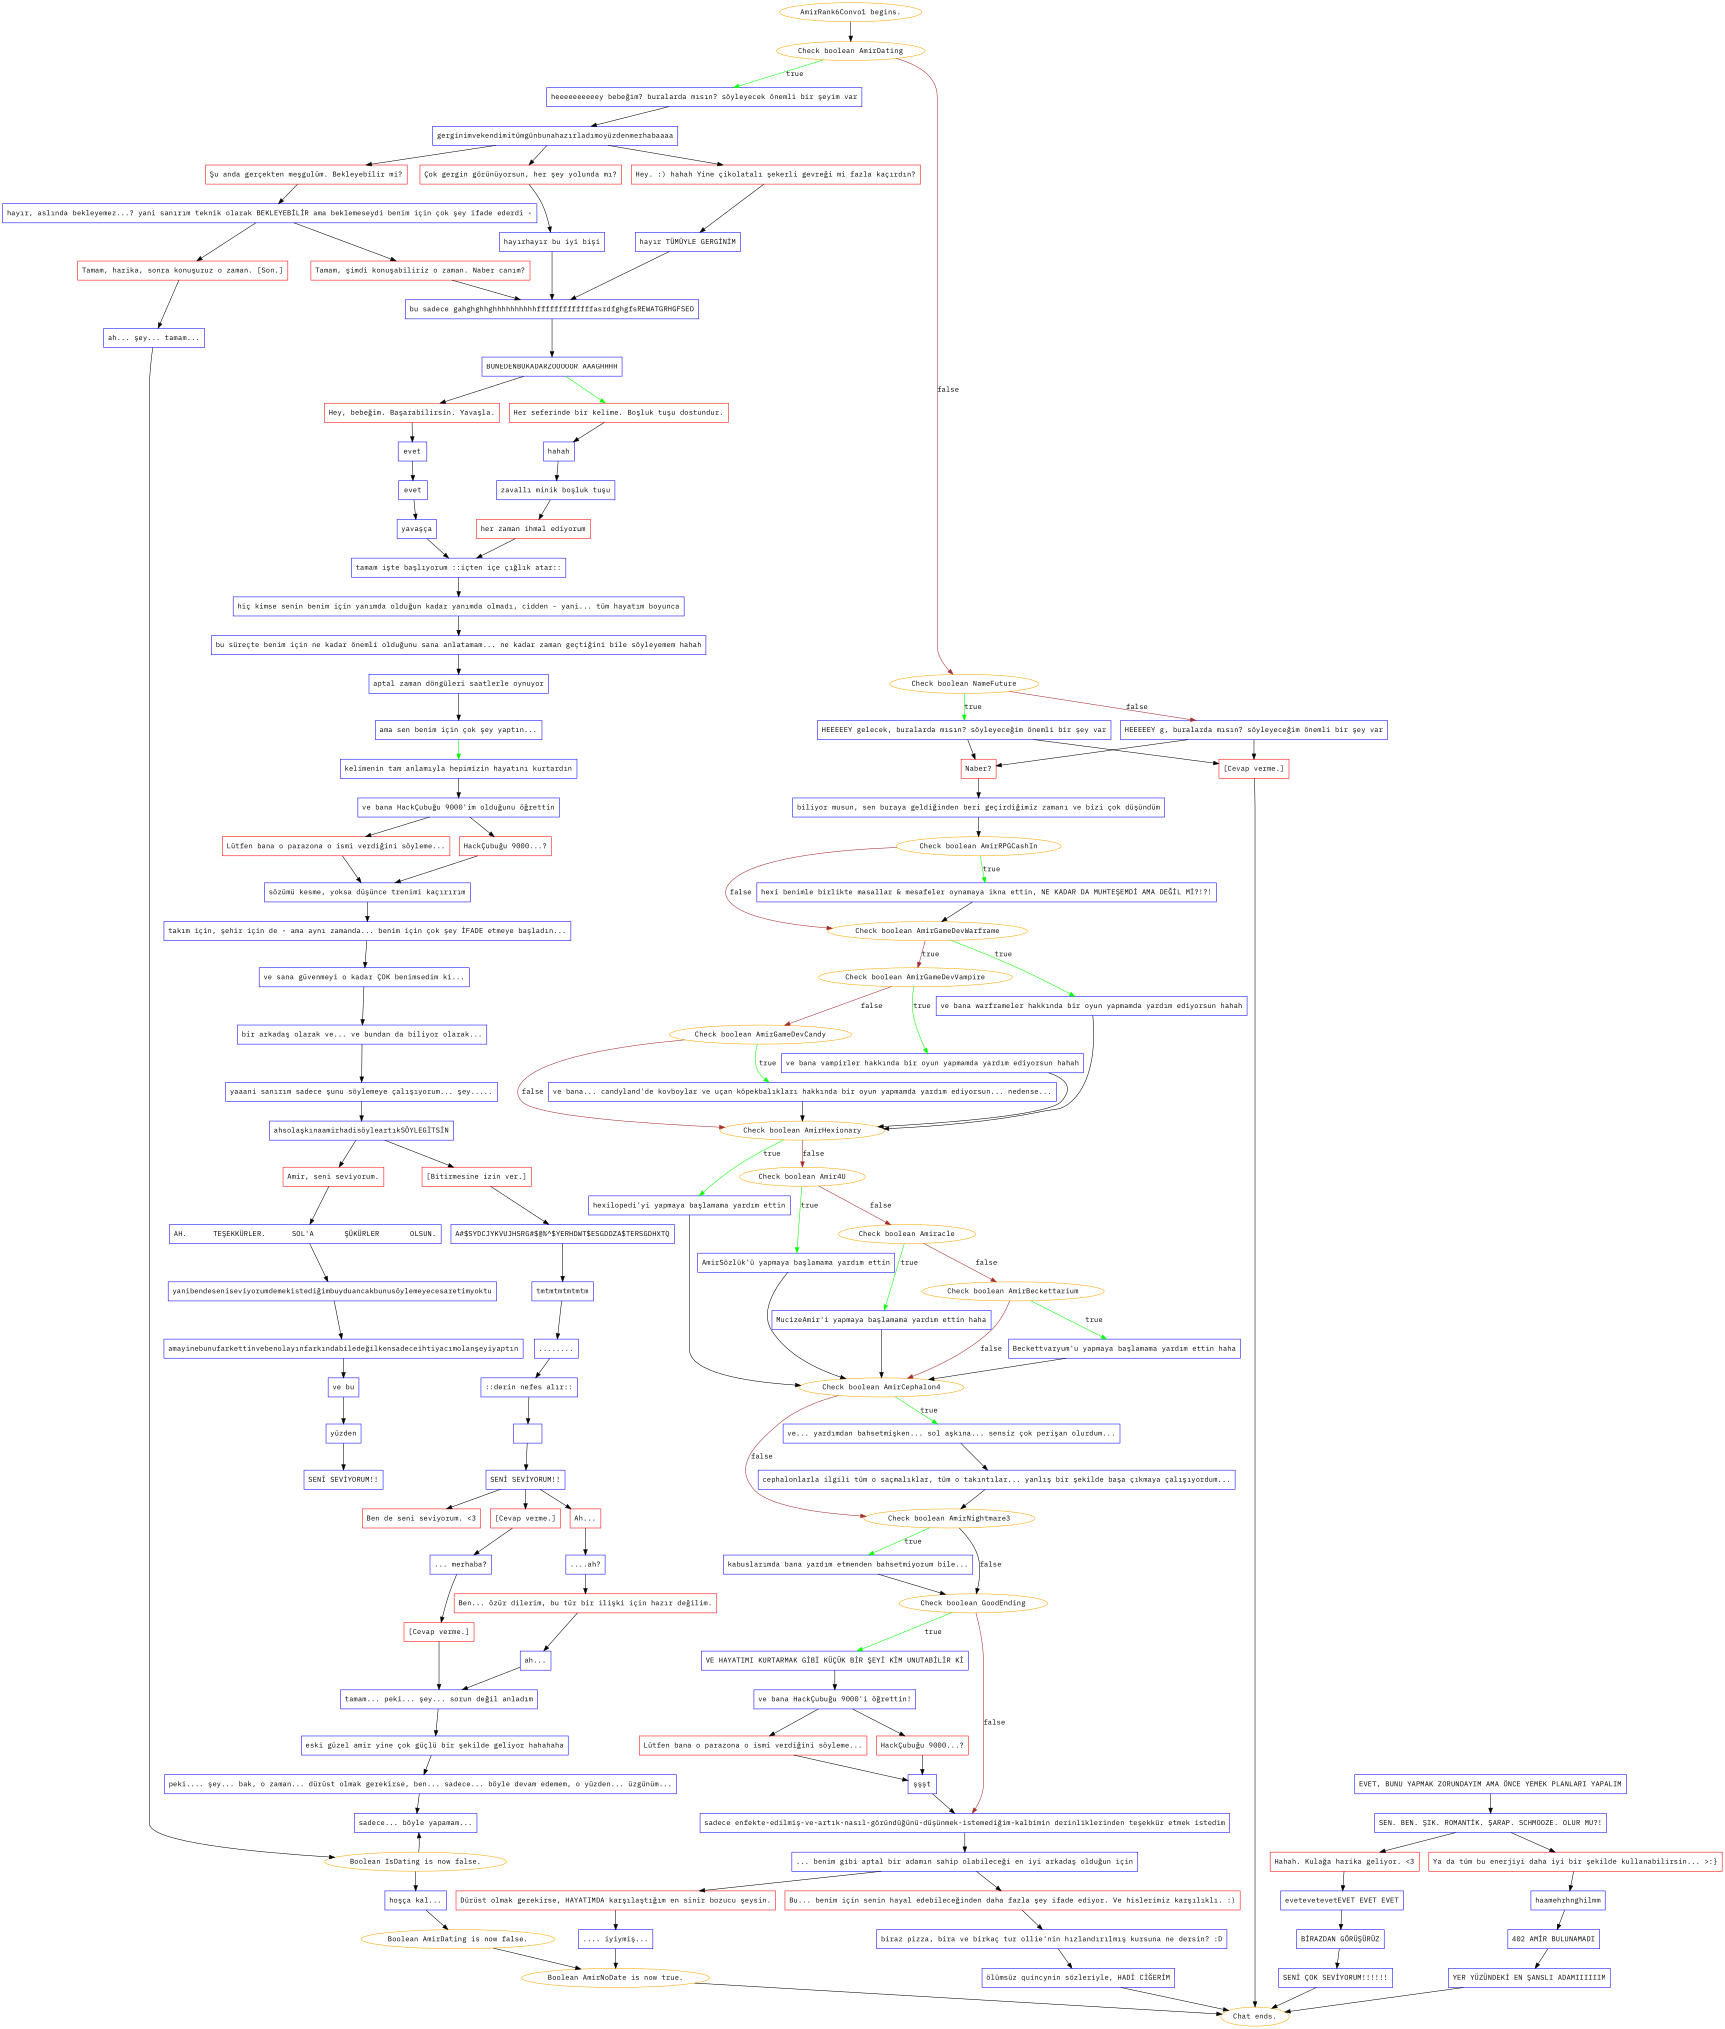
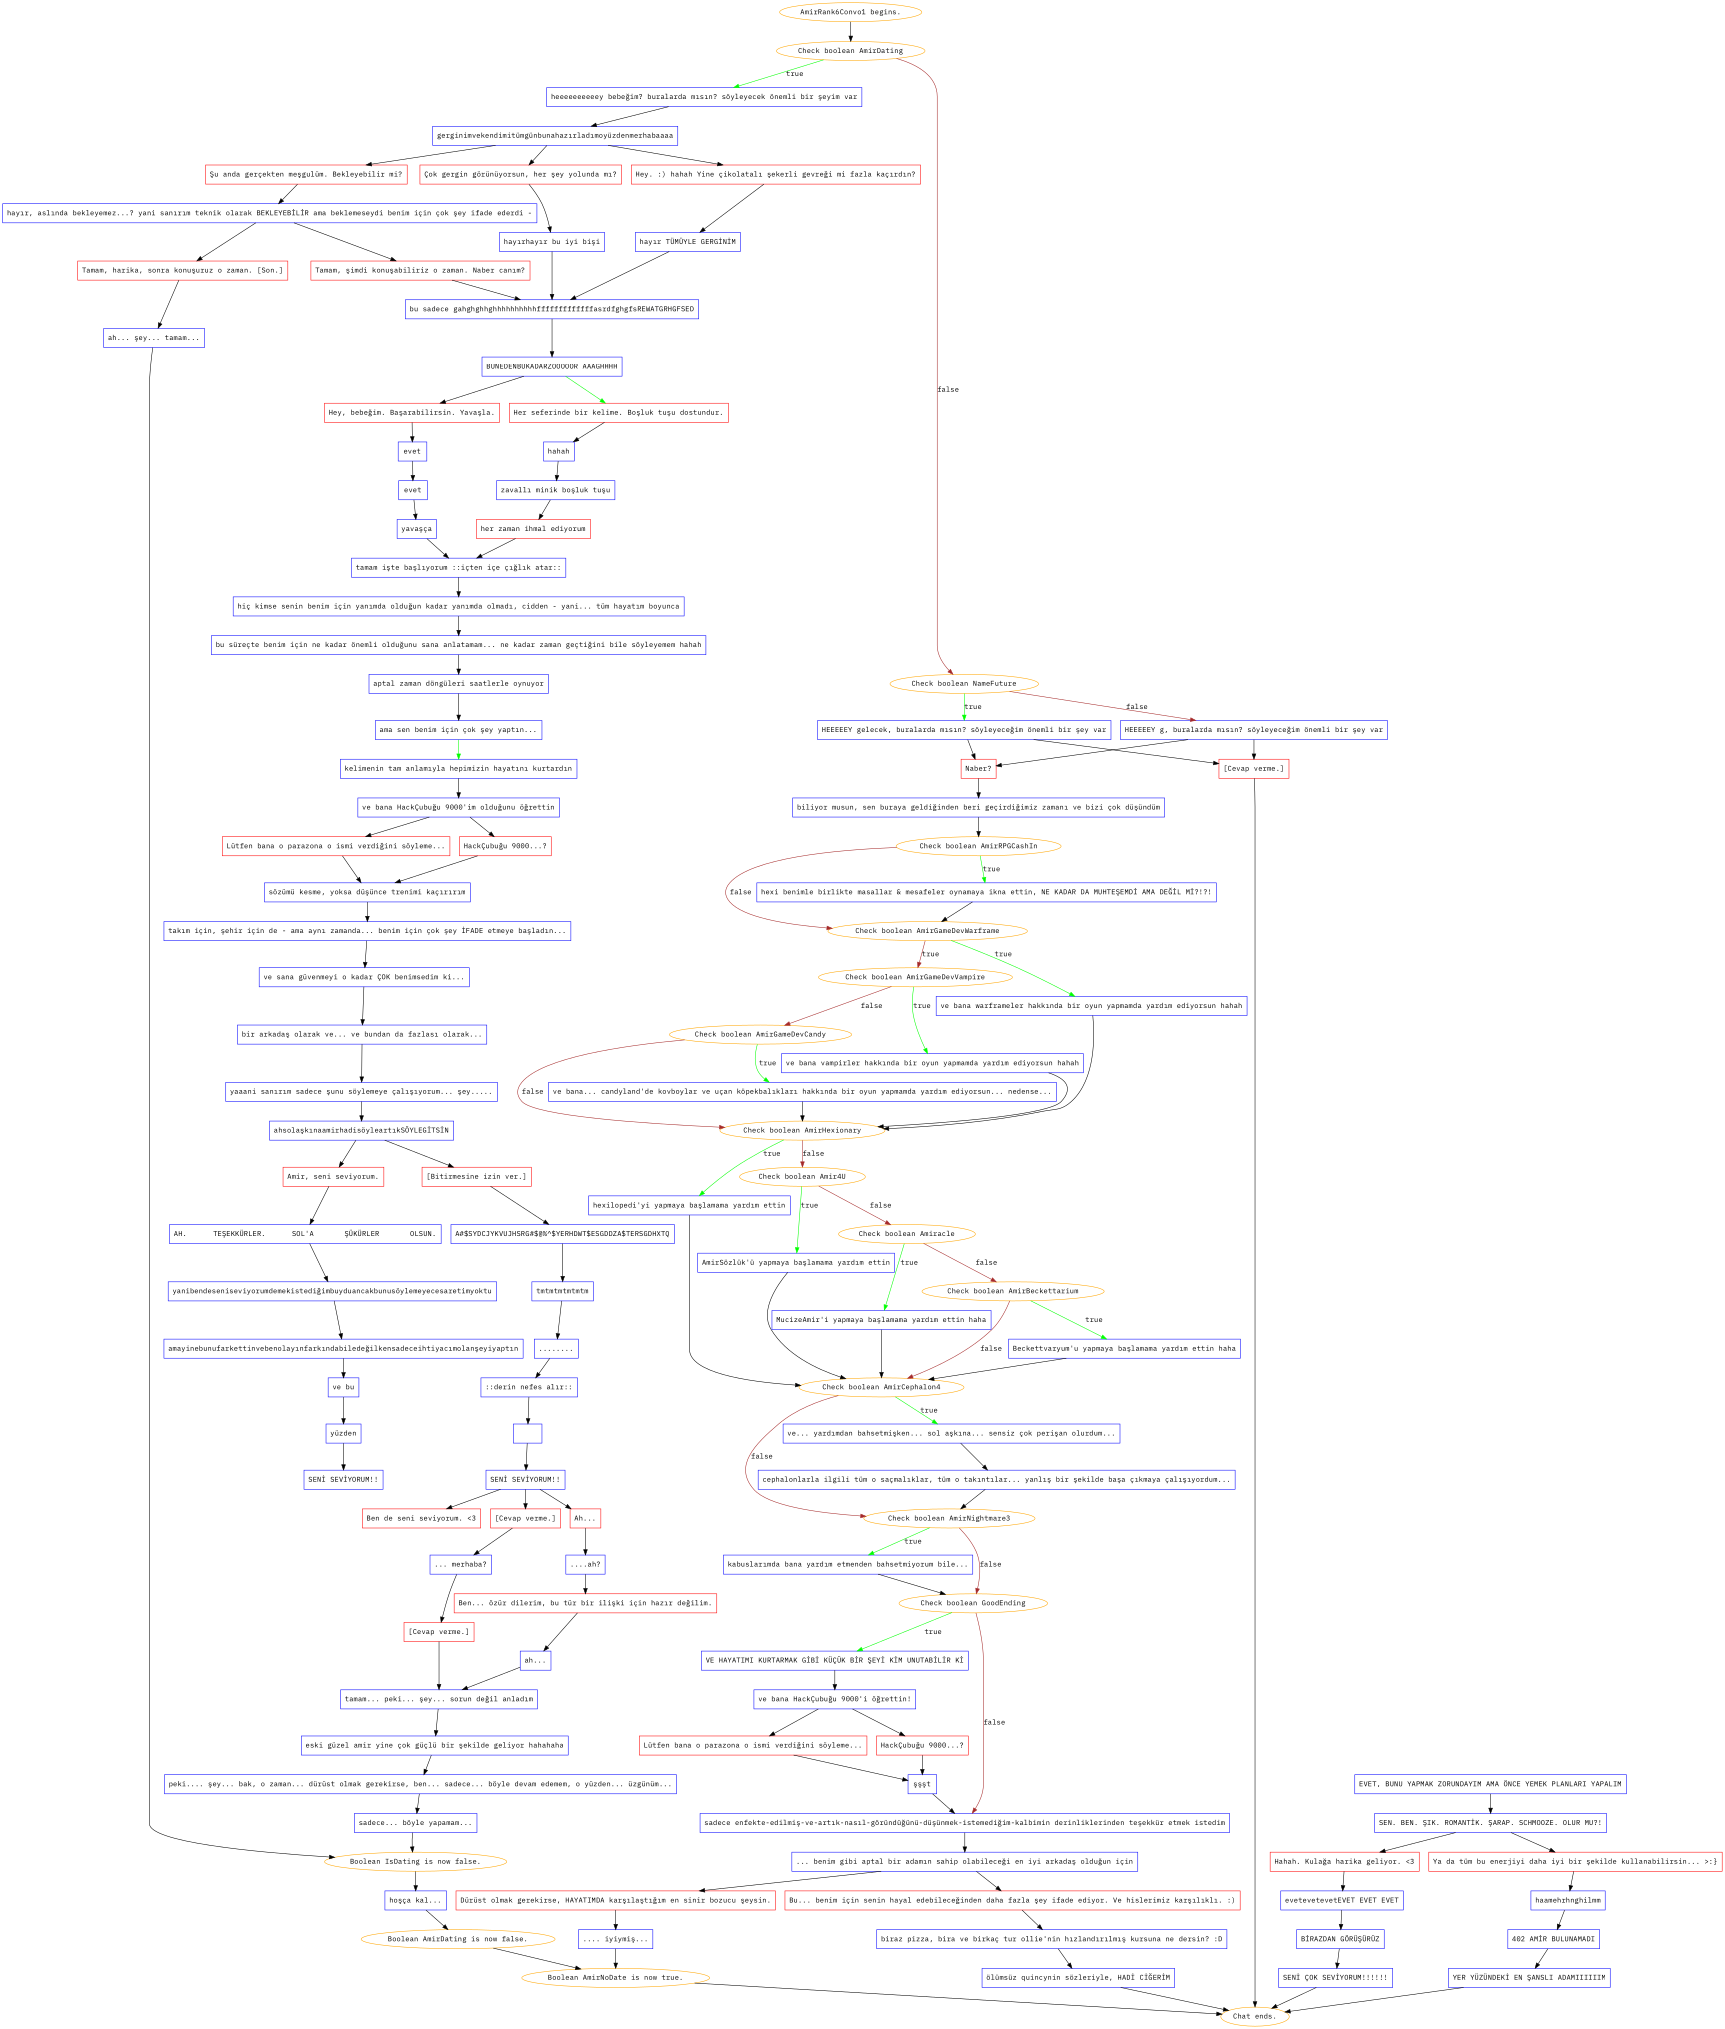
  digraph {
    fontname="IBM Plex Mono"
    node [color=blue fontname="IBM Plex Mono" shape=box]
    edge [fontname="IBM Plex Mono"]
    "AmirRank6Convo1 begins." [color=orange shape=""]
    n2 [color=orange label="Check boolean AmirDating" shape=""]
    n3 [label="heeeeeeeeeey bebeğim? buralarda mısın? söyleyecek önemli bir şeyim var"]
    n4 [color=orange label="Check boolean NameFuture" shape=""]
    n5 [label="gerginimvekendimitümgünbunahazırladımoyüzdenmerhabaaaa"]
    n6 [label="HEEEEEY gelecek, buralarda mısın? söyleyeceğim önemli bir şey var"]
    n7 [label="HEEEEEY g, buralarda mısın? söyleyeceğim önemli bir şey var"]
    n8 [color=red label="Hey. :) hahah Yine çikolatalı şekerli gevreği mi fazla kaçırdın?"]
    n9 [color=red label="Çok gergin görünüyorsun, her şey yolunda mı?"]
    n10 [color=red label="Şu anda gerçekten meşgulüm. Bekleyebilir mi?"]
    n11 [color=red label="Naber?"]
    n12 [color=red label="[Cevap verme.]"]
    n13 [label="hayır TÜMÜYLE GERGİNİM"]
    n14 [label="hayırhayır bu iyi bişi"]
    n15 [label="hayır, aslında bekleyemez...? yani sanırım teknik olarak BEKLEYEBİLİR ama beklemeseydi benim için çok şey ifade ederdi -"]
    n16 [label="biliyor musun, sen buraya geldiğinden beri geçirdiğimiz zamanı ve bizi çok düşündüm"]
    "Chat ends." [color=orange shape=""]
    n18 [label="bu sadece gahghghhghhhhhhhhhhfffffffffffffasrdfghgfsREWATGRHGFSED"]
    n19 [color=red label="Tamam, şimdi konuşabiliriz o zaman. Naber canım?"]
    n20 [color=red label="Tamam, harika, sonra konuşuruz o zaman. [Son.]"]
    n21 [color=orange label="Check boolean AmirRPGCashIn" shape=""]
    n22 [label="BUNEDENBUKADARZOOOOOR AAAGHHHH"]
    n23 [label="ah... şey... tamam..."]
    n24 [label="hexi benimle birlikte masallar & mesafeler oynamaya ikna ettin, NE KADAR DA MUHTEŞEMDİ AMA DEĞİL Mİ?!?!"]
    n25 [color=orange label="Check boolean AmirGameDevWarframe" shape=""]
    n26 [color=red label="Hey, bebeğim. Başarabilirsin. Yavaşla."]
    n27 [color=red label="Her seferinde bir kelime. Boşluk tuşu dostundur."]
    n28 [color=orange label="Boolean IsDating is now false." shape=""]
    n29 [label="ve bana warframeler hakkında bir oyun yapmamda yardım ediyorsun hahah"]
    n30 [color=orange label="Check boolean AmirGameDevVampire" shape=""]
    n31 [label=evet]
    n32 [label=hahah]
    n33 [label="hoşça kal..."]
    n34 [color=orange label="Check boolean AmirHexionary" shape=""]
    n35 [label="ve bana vampirler hakkında bir oyun yapmamda yardım ediyorsun hahah"]
    n36 [color=orange label="Check boolean AmirGameDevCandy" shape=""]
    n37 [label=evet]
    n38 [label="zavallı minik boşluk tuşu"]
    n39 [color=orange label="Boolean AmirDating is now false." shape=""]
    n40 [label="hexilopedi'yi yapmaya başlamama yardım ettin"]
    n41 [color=orange label="Check boolean Amir4U" shape=""]
    n42 [label="ve bana... candyland'de kovboylar ve uçan köpekbalıkları hakkında bir oyun yapmamda yardım ediyorsun... nedense..."]
    n43 [label="yavaşça"]
    n44 [color=red label="her zaman ihmal ediyorum"]
    n45 [color=orange label="Boolean AmirNoDate is now true." shape=""]
    n46 [color=orange label="Check boolean AmirCephalon4" shape=""]
    n47 [label="AmirSözlük'ü yapmaya başlamama yardım ettin"]
    n48 [color=orange label="Check boolean Amiracle" shape=""]
    n49 [label="tamam işte başlıyorum ::içten içe çığlık atar::"]
    n50 [label="ve... yardımdan bahsetmişken... sol aşkına... sensiz çok perişan olurdum..."]
    n51 [color=orange label="Check boolean AmirNightmare3" shape=""]
    n52 [label="MucizeAmir'i yapmaya başlamama yardım ettin haha"]
    n53 [color=orange label="Check boolean AmirBeckettarium" shape=""]
    n54 [label="hiç kimse senin benim için yanımda olduğun kadar yanımda olmadı, cidden - yani... tüm hayatım boyunca"]
    n55 [label="cephalonlarla ilgili tüm o saçmalıklar, tüm o takıntılar... yanlış bir şekilde başa çıkmaya çalışıyordum..."]
    n56 [label="kabuslarımda bana yardım etmenden bahsetmiyorum bile..."]
    n57 [color=orange label="Check boolean GoodEnding" shape=""]
    n58 [label="Beckettvaryum'u yapmaya başlamama yardım ettin haha"]
    n59 [label="bu süreçte benim için ne kadar önemli olduğunu sana anlatamam... ne kadar zaman geçtiğini bile söyleyemem hahah"]
    n60 [label="VE HAYATIMI KURTARMAK GİBİ KÜÇÜK BİR ŞEYİ KİM UNUTABİLİR Kİ"]
    n61 [label="sadece enfekte-edilmiş-ve-artık-nasıl-göründüğünü-düşünmek-istemediğim-kalbimin derinliklerinden teşekkür etmek istedim"]
    n62 [label="aptal zaman döngüleri saatlerle oynuyor"]
    n63 [label="ve bana HackÇubuğu 9000'i öğrettin!"]
    n64 [label="... benim gibi aptal bir adamın sahip olabileceği en iyi arkadaş olduğun için"]
    n65 [label="ama sen benim için çok şey yaptın..."]
    n66 [color=red label="Lütfen bana o parazona o ismi verdiğini söyleme..."]
    n67 [color=red label="HackÇubuğu 9000...?"]
    n68 [color=red label="Bu... benim için senin hayal edebileceğinden daha fazla şey ifade ediyor. Ve hislerimiz karşılıklı. :)"]
    n69 [color=red label="Dürüst olmak gerekirse, HAYATIMDA karşılaştığım en sinir bozucu şeysin."]
    n70 [label="kelimenin tam anlamıyla hepimizin hayatını kurtardın"]
    n71 [label="şşşt"]
    n72 [label="biraz pizza, bira ve birkaç tur ollie'nin hızlandırılmış kursuna ne dersin? :D"]
    n73 [label=".... iyiymiş..."]
    n74 [label="ve bana HackÇubuğu 9000'im olduğunu öğrettin"]
    n75 [label="ölümsüz quincynin sözleriyle, HADİ CİĞERİM"]
    n76 [color=red label="Lütfen bana o parazona o ismi verdiğini söyleme..."]
    n77 [color=red label="HackÇubuğu 9000...?"]
    n78 [label="sözümü kesme, yoksa düşünce trenimi kaçırırım"]
    n79 [label="takım için, şehir için de - ama aynı zamanda... benim için çok şey İFADE etmeye başladın..."]
    n80 [label="ve sana güvenmeyi o kadar ÇOK benimsedim ki..."]
-   n81 [label="bir arkadaş olarak ve... ve bundan da biliyor olarak..."]
+   n81 [label="bir arkadaş olarak ve... ve bundan da fazlası olarak..."]
    n82 [label="yaaani sanırım sadece şunu söylemeye çalışıyorum... şey....."]
    n83 [label="ahsolaşkınaamirhadisöyleartıkSÖYLEGİTSİN"]
    n84 [color=red label="Amir, seni seviyorum."]
    n85 [color=red label="[Bitirmesine izin ver.]"]
    n86 [label="AH.      TEŞEKKÜRLER.      SOL'A       ŞÜKÜRLER       OLSUN."]
    n87 [label="A#$SYDCJYKVUJHSRG#$@%^$YERHDWT$ESGDDZA$TERSGDHXTQ"]
    n88 [label="yanibendeseniseviyorumdemekistediğimbuyduancakbunusöylemeyecesaretimyoktu"]
    n89 [label=tmtmtmtmtmtm]
    n90 [label="amayinebunufarkettinvebenolayınfarkındabiledeğilkensadeceihtiyacımolanşeyiyaptın"]
    n91 [label="........"]
    n92 [label="ve bu"]
    n93 [label="::derin nefes alır::"]
    n94 [label="yüzden"]
    n95 [label=" "]
    n96 [label="SENİ SEVİYORUM!!"]
    n97 [label="SENİ SEVİYORUM!!"]
    n98 [color=red label="Ben de seni seviyorum. <3"]
    n99 [color=red label="Ah..."]
    n100 [color=red label="[Cevap verme.]"]
    n101 [label="....ah?"]
    n102 [label="... merhaba?"]
    n103 [label="EVET, BUNU YAPMAK ZORUNDAYIM AMA ÖNCE YEMEK PLANLARI YAPALIM"]
    n104 [label="SEN. BEN. ŞIK. ROMANTİK. ŞARAP. SCHMOOZE. OLUR MU?!"]
    n105 [color=red label="Ben... özür dilerim, bu tür bir ilişki için hazır değilim."]
    n106 [color=red label="[Cevap verme.]"]
    n107 [color=red label="Hahah. Kulağa harika geliyor. <3"]
    n108 [color=red label="Ya da tüm bu enerjiyi daha iyi bir şekilde kullanabilirsin... >:}"]
    n109 [label="ah..."]
    n110 [label="tamam... peki... şey... sorun değil anladım"]
    n111 [label="evetevetevetEVET EVET EVET"]
    n112 [label=haamehrhnghilmm]
    n113 [label="eski güzel amir yine çok güçlü bir şekilde geliyor hahahaha"]
    n114 [label="BİRAZDAN GÖRÜŞÜRÜZ"]
    n115 [label="402 AMİR BULUNAMADI"]
    n116 [label="peki.... şey... bak, o zaman... dürüst olmak gerekirse, ben... sadece... böyle devam edemem, o yüzden... üzgünüm..."]
    n117 [label="SENİ ÇOK SEVİYORUM!!!!!!"]
    n118 [label="YER YÜZÜNDEKİ EN ŞANSLI ADAMIIIIIIM"]
    n119 [label="sadece... böyle yapamam..."]
    "AmirRank6Convo1 begins." -> n2
    n2 -> n3 [color=green label=true]
    n2 -> n4 [color=brown label=false]
    n3 -> n5
    n4 -> n6 [color=green label=true]
    n4 -> n7 [color=brown label=false]
    n5 -> n8
    n5 -> n9
    n5 -> n10
    n6 -> n11
    n6 -> n12
    n7 -> n11
    n7 -> n12
    n8 -> n13
    n9 -> n14
    n10 -> n15
    n11 -> n16
    n12 -> "Chat ends."
    n13 -> n18
    n14 -> n18
    n15 -> n19
    n15 -> n20
    n16 -> n21
    n18 -> n22
    n19 -> n18
    n20 -> n23
    n21 -> n24 [color=green label=true]
    n21 -> n25 [color=brown label=false]
    n22 -> n26
    n22 -> n27 [color=green]
    n23 -> n28
    n24 -> n25
    n25 -> n29 [color=green label=true]
    n25 -> n30 [color=brown label=true]
    n26 -> n31
    n27 -> n32
    n28 -> n33
    n29 -> n34
    n30 -> n35 [color=green label=true]
    n30 -> n36 [color=brown label=false]
    n31 -> n37
    n32 -> n38
    n33 -> n39
    n34 -> n40 [color=green label=true]
    n34 -> n41 [color=brown label=false]
    n35 -> n34
    n36 -> n34 [color=brown label=false]
    n36 -> n42 [color=green label=true]
    n37 -> n43
    n38 -> n44
    n39 -> n45
    n40 -> n46
    n41 -> n47 [color=green label=true]
    n41 -> n48 [color=brown label=false]
    n42 -> n34
    n43 -> n49
    n44 -> n49
    n45 -> "Chat ends."
    n46 -> n50 [color=green label=true]
    n46 -> n51 [color=brown label=false]
    n47 -> n46
    n48 -> n52 [color=green label=true]
    n48 -> n53 [color=brown label=false]
    n49 -> n54
    n50 -> n55
    n51 -> n56 [color=green label=true]
-   n51 -> n57 [color=black label=false]
+   n51 -> n57 [color=brown label=false]
    n52 -> n46
    n53 -> n46 [color=brown label=false]
    n53 -> n58 [color=green label=true]
    n54 -> n59
    n55 -> n51
    n56 -> n57
    n57 -> n60 [color=green label=true]
    n57 -> n61 [color=brown label=false]
    n58 -> n46
    n59 -> n62
    n60 -> n63
    n61 -> n64
    n62 -> n65
    n63 -> n66
    n63 -> n67
    n64 -> n68
    n64 -> n69
    n65 -> n70 [color=green]
    n66 -> n71
    n67 -> n71
    n68 -> n72
    n69 -> n73
    n70 -> n74
    n71 -> n61
    n72 -> n75
    n73 -> n45
    n74 -> n76
    n74 -> n77
    n75 -> "Chat ends."
    n76 -> n78
    n77 -> n78
    n78 -> n79
    n79 -> n80
    n80 -> n81
    n81 -> n82
    n82 -> n83
    n83 -> n84
    n83 -> n85
    n84 -> n86
    n85 -> n87
    n86 -> n88
    n87 -> n89
    n88 -> n90
    n89 -> n91
    n90 -> n92
    n91 -> n93
    n92 -> n94
    n93 -> n95
    n94 -> n96
    n95 -> n97
    n97 -> n98
    n97 -> n99
    n97 -> n100
    n99 -> n101
    n100 -> n102
    n101 -> n105
    n102 -> n106
    n103 -> n104
    n104 -> n107
    n104 -> n108
    n105 -> n109
    n106 -> n110
    n107 -> n111
    n108 -> n112
    n109 -> n110
    n110 -> n113
    n111 -> n114
    n112 -> n115
    n113 -> n116
    n114 -> n117
    n115 -> n118
    n116 -> n119
    n117 -> "Chat ends."
    n118 -> "Chat ends."
-   n28 -> n119
+   n119 -> n28
  }
